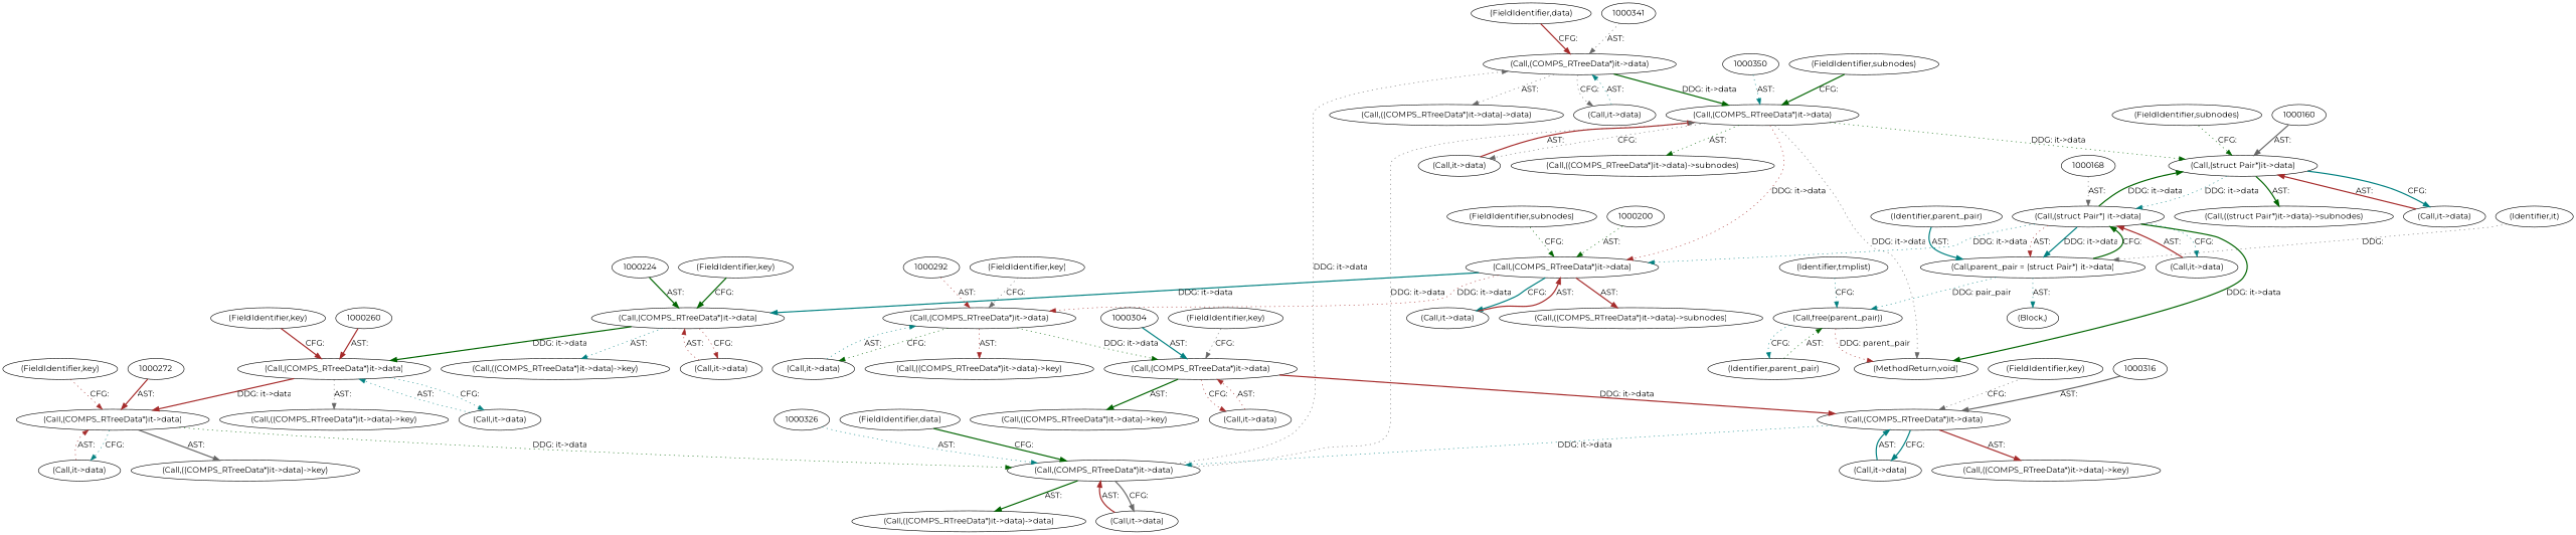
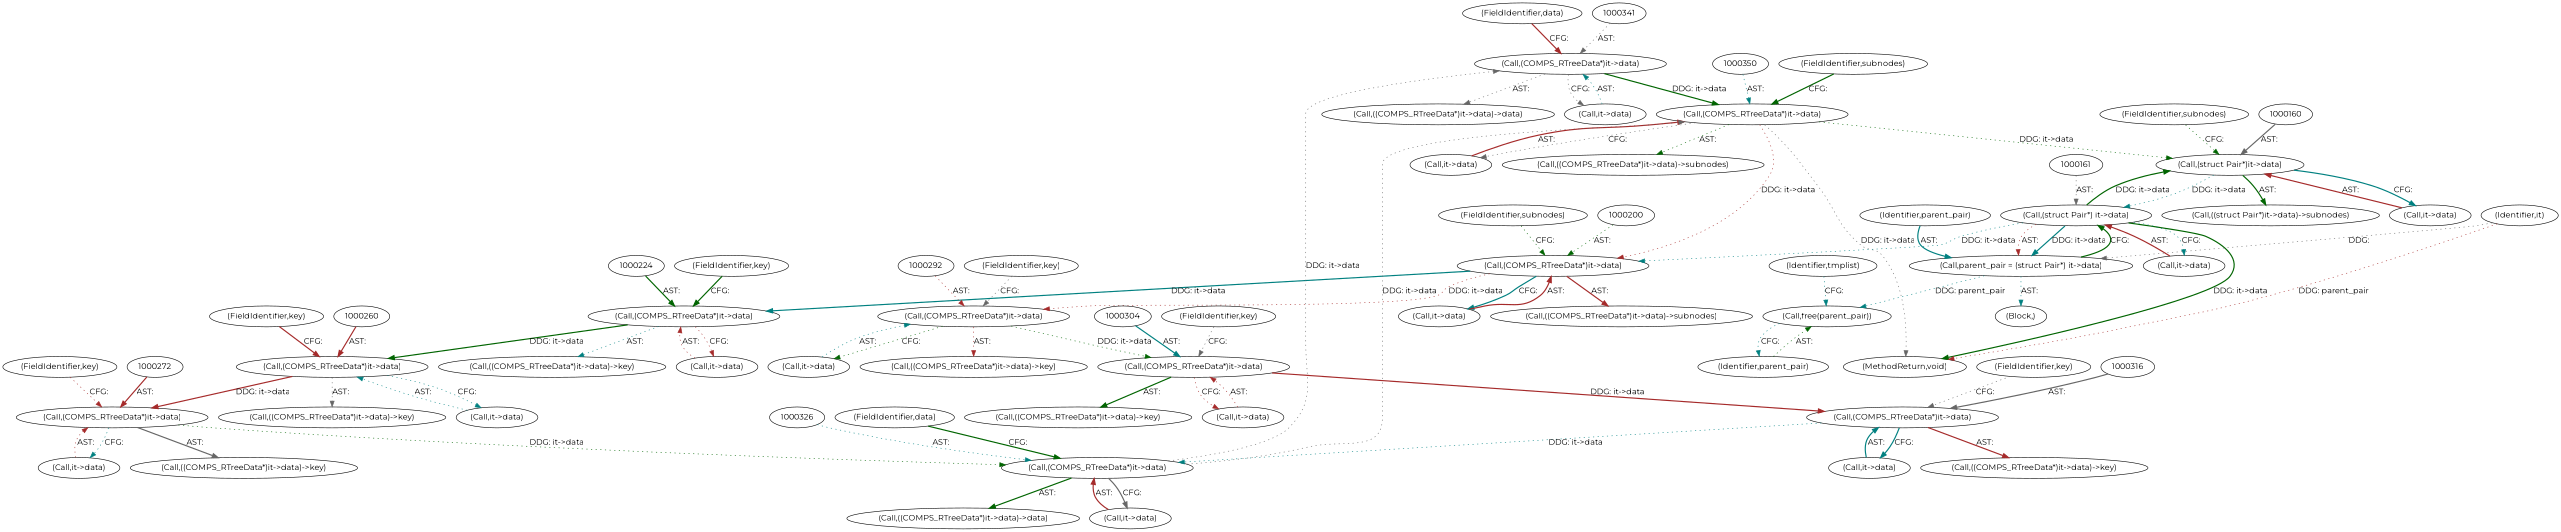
  digraph {
    fontname=Montserrat
    node [fontname=Montserrat]
    edge [color=brown fontname=Montserrat style=dotted]
    n1 [label="(Call,(COMPS_RTreeData*)it->data)"]
    n2 [label="(Call,(COMPS_RTreeData*)it->data)"]
    n3 [label="(Call,it->data)"]
    n4 [label="(Call,((COMPS_RTreeData*)it->data)->data)"]
    n5 [label="(Call,(COMPS_RTreeData*)it->data)"]
    n6 [label="(Call,(struct Pair*)it->data)"]
    n7 [label="(Call,it->data)"]
    n8 [label="(MethodReturn,void)"]
    n9 [label="(Call,((COMPS_RTreeData*)it->data)->subnodes)"]
    n10 [label="(Call,(COMPS_RTreeData*)it->data)"]
    n11 [label="(Call,((COMPS_RTreeData*)it->data)->data)"]
    n12 [label="(Call,it->data)"]
    n13 [label="(Call,(COMPS_RTreeData*)it->data)"]
    n14 [label="(Call,((COMPS_RTreeData*)it->data)->key)"]
    n15 [label="(Call,it->data)"]
    n16 [label="(Call,(COMPS_RTreeData*)it->data)"]
    n17 [label="(Call,it->data)"]
    n18 [label="(Call,((COMPS_RTreeData*)it->data)->key)"]
    n19 [label="(Call,(COMPS_RTreeData*)it->data)"]
    n20 [label="(Call,it->data)"]
    n21 [label="(Call,((COMPS_RTreeData*)it->data)->key)"]
    n22 [label="(Call,(COMPS_RTreeData*)it->data)"]
    n23 [label="(Call,it->data)"]
    n24 [label="(Call,((COMPS_RTreeData*)it->data)->subnodes)"]
    n25 [label="(Call,(COMPS_RTreeData*)it->data)"]
    n26 [label="(Call,((COMPS_RTreeData*)it->data)->key)"]
    n27 [label="(Call,it->data)"]
    n28 [label="(Call,(struct Pair*) it->data)"]
    n29 [label="(Call,((struct Pair*)it->data)->subnodes)"]
    n30 [label="(Call,it->data)"]
    n31 [label="(Call,parent_pair = (struct Pair*) it->data)"]
    n32 [label="(Call,it->data)"]
    n33 [label="(Call,free(parent_pair))"]
    n34 [label="(Block,)"]
    n35 [label="(Call,(COMPS_RTreeData*)it->data)"]
    n36 [label="(Call,it->data)"]
    n37 [label="(Call,((COMPS_RTreeData*)it->data)->key)"]
    n38 [label="(Call,it->data)"]
    n39 [label="(Call,((COMPS_RTreeData*)it->data)->key)"]
    n40 [label="(Identifier,parent_pair)"]
    n41 [label="(FieldIdentifier,data)"]
    n42 [label="(FieldIdentifier,subnodes)"]
    n43 [label="(FieldIdentifier,data)"]
    n44 [label="(FieldIdentifier,key)"]
    n45 [label="(FieldIdentifier,subnodes)"]
    n46 [label="(FieldIdentifier,key)"]
    n47 [label="(FieldIdentifier,key)"]
    n48 [label="(FieldIdentifier,subnodes)"]
    n49 [label="(FieldIdentifier,key)"]
    n50 [label="(FieldIdentifier,key)"]
    n51 [label="(Identifier,tmplist)"]
    n52 [label="(FieldIdentifier,key)"]
    n53 [label="(Identifier,parent_pair)"]
    n54 [label="(Identifier,it)"]
    1000341
    1000326
    1000272
    1000260
    1000224
    1000200
    1000350
-   1000168
+   1000168 [label=1000161]
    1000160
    1000316
    1000304
    1000292
    n1 -> n2 [color=darkgreen label="DDG: it->data" style=bold]
    n1 -> n3 [color=gray40 label="CFG: "]
    n1 -> n4 [color=gray40 label="AST: "]
    n2 -> n5 [label="DDG: it->data"]
    n2 -> n6 [color=darkgreen label="DDG: it->data"]
    n2 -> n7 [color=gray40 label="CFG: "]
    n2 -> n8 [color=gray40 label="DDG: it->data"]
    n2 -> n9 [color=darkgreen label="AST: "]
    n3 -> n1 [color=teal label="AST: "]
    n5 -> n19 [color=teal label="DDG: it->data" style=bold]
    n5 -> n22 [label="DDG: it->data"]
    n5 -> n23 [color=teal label="CFG: " style=bold]
    n5 -> n24 [label="AST: " style=bold]
    n6 -> n28 [color=teal label="DDG: it->data"]
    n6 -> n29 [color=darkgreen label="AST: " style=bold]
    n6 -> n30 [color=teal label="CFG: " style=bold]
    n7 -> n2 [label="AST: " style=bold]
    n10 -> n1 [color=gray40 label="DDG: it->data"]
    n10 -> n2 [color=gray40 label="DDG: it->data"]
    n10 -> n11 [color=darkgreen label="AST: " style=bold]
    n10 -> n12 [color=gray40 label="CFG: " style=bold]
    n12 -> n10 [label="AST: " style=bold]
    n13 -> n10 [color=darkgreen label="DDG: it->data"]
    n13 -> n14 [color=gray40 label="AST: " style=bold]
    n13 -> n15 [color=teal label="CFG: "]
    n15 -> n13 [label="AST: "]
    n16 -> n13 [label="DDG: it->data" style=bold]
    n16 -> n17 [color=teal label="CFG: "]
    n16 -> n18 [color=gray40 label="AST: "]
    n17 -> n16 [color=teal label="AST: "]
    n19 -> n16 [color=darkgreen label="DDG: it->data" style=bold]
    n19 -> n20 [label="CFG: "]
    n19 -> n21 [color=teal label="AST: "]
    n20 -> n19 [label="AST: "]
    n22 -> n25 [color=darkgreen label="DDG: it->data"]
    n22 -> n26 [label="AST: "]
    n22 -> n27 [color=darkgreen label="CFG: "]
    n23 -> n5 [label="AST: " style=bold]
    n25 -> n35 [label="DDG: it->data" style=bold]
    n25 -> n38 [label="CFG: "]
    n25 -> n39 [color=darkgreen label="AST: " style=bold]
    n27 -> n22 [color=teal label="AST: "]
    n28 -> n5 [color=teal label="DDG: it->data"]
    n28 -> n6 [color=darkgreen label="DDG: it->data" style=bold]
    n28 -> n8 [color=darkgreen label="DDG: it->data" style=bold]
    n28 -> n31 [label="AST: "]
    n28 -> n31 [color=teal label="DDG: it->data" style=bold]
    n28 -> n32 [color=teal label="CFG: "]
    n30 -> n6 [label="AST: " style=bold]
    n31 -> n28 [color=darkgreen label="CFG: " style=bold]
-   n31 -> n33 [color=teal label="DDG: pair_pair"]
+   n31 -> n33 [color=teal label="DDG: parent_pair"]
    n31 -> n34 [color=teal label="AST: "]
    n32 -> n28 [label="AST: " style=bold]
-   n33 -> n8 [label="DDG: parent_pair"]
+   n54 -> n8 [label="DDG: parent_pair"]
    n33 -> n40 [color=teal label="CFG: "]
    n35 -> n10 [color=teal label="DDG: it->data"]
    n35 -> n36 [color=teal label="CFG: " style=bold]
    n35 -> n37 [label="AST: " style=bold]
    n36 -> n35 [color=teal label="AST: " style=bold]
    n38 -> n25 [label="AST: "]
    n40 -> n33 [color=darkgreen label="AST: "]
    n41 -> n1 [label="CFG: " style=bold]
    n42 -> n5 [color=darkgreen label="CFG: "]
    n43 -> n10 [color=darkgreen label="CFG: " style=bold]
    n44 -> n19 [color=darkgreen label="CFG: " style=bold]
    n45 -> n2 [color=darkgreen label="CFG: " style=bold]
    n46 -> n13 [label="CFG: "]
    n47 -> n22 [color=gray40 label="CFG: "]
    n48 -> n6 [color=darkgreen label="CFG: "]
    n49 -> n25 [color=gray40 label="CFG: "]
    n50 -> n16 [label="CFG: " style=bold]
    n51 -> n33 [color=teal label="CFG: "]
    n52 -> n35 [color=gray40 label="CFG: "]
    n53 -> n31 [color=teal label="AST: " style=bold]
    n54 -> n31 [color=gray40 label="DDG: "]
    1000341 -> n1 [color=gray40 label="AST: "]
    1000326 -> n10 [color=teal label="AST: "]
    1000272 -> n13 [label="AST: " style=bold]
    1000260 -> n16 [label="AST: " style=bold]
    1000224 -> n19 [color=darkgreen label="AST: " style=bold]
    1000200 -> n5 [color=darkgreen label="AST: "]
    1000350 -> n2 [color=teal label="AST: "]
    1000168 -> n28 [color=gray40 label="AST: "]
    1000160 -> n6 [color=gray40 label="AST: " style=bold]
    1000316 -> n35 [color=gray40 label="AST: " style=bold]
    1000304 -> n25 [color=teal label="AST: " style=bold]
    1000292 -> n22 [label="AST: "]
  }
